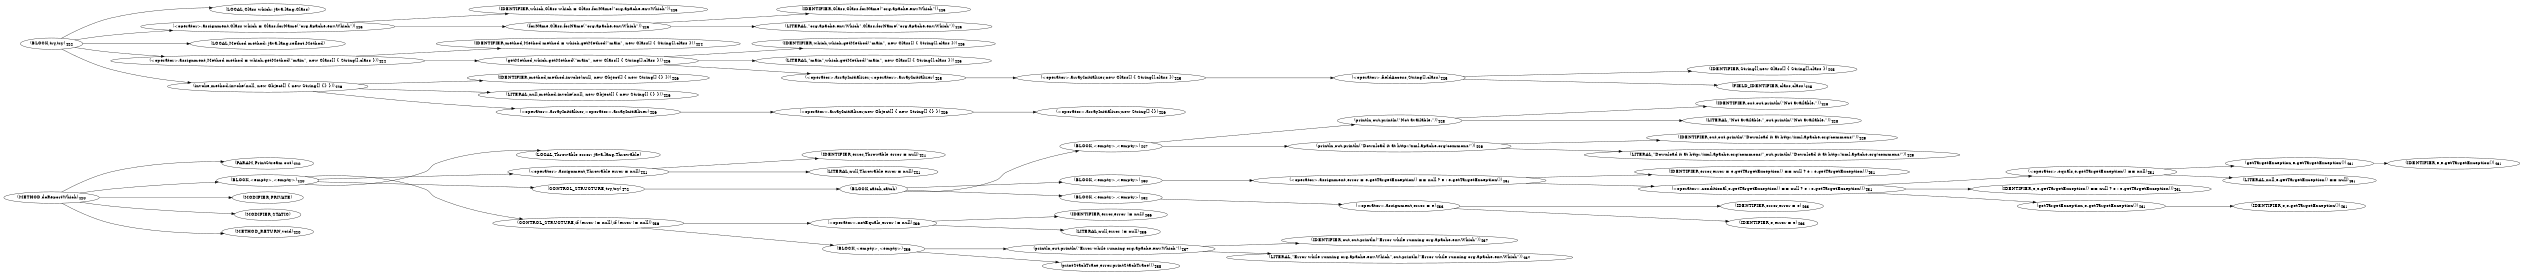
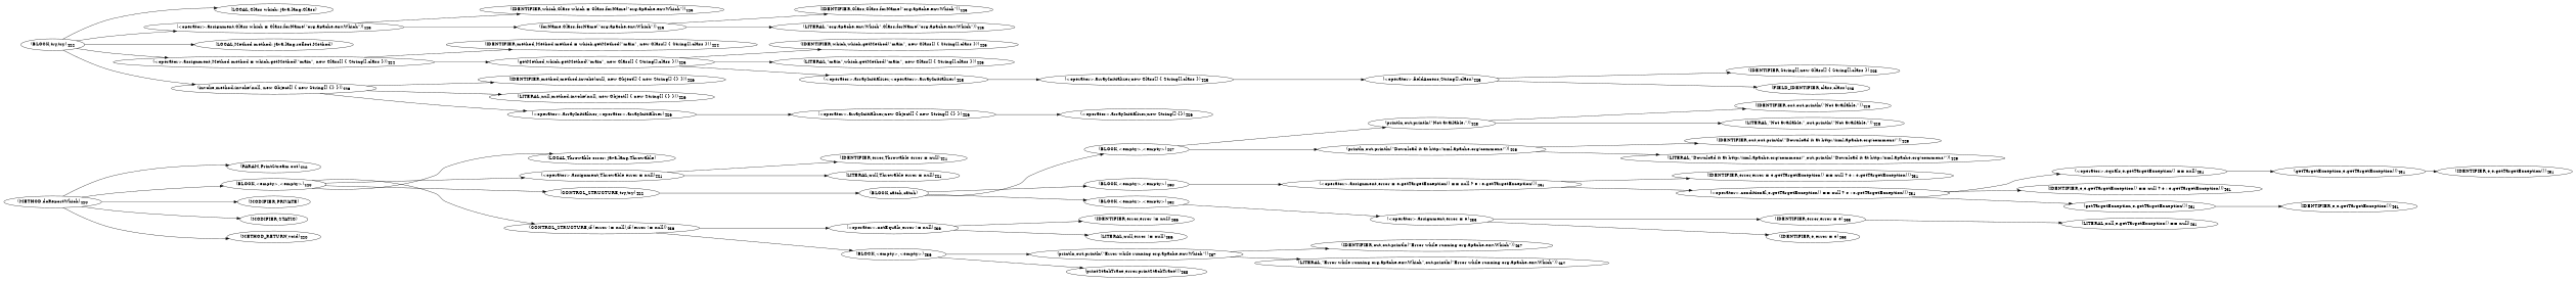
  digraph {
    rankdir=LR
    n1 [label=<(METHOD,doReportWhich)<SUB>420</SUB>>]
    n2 [label=<(PARAM,PrintStream out)<SUB>420</SUB>>]
    n3 [label=<(BLOCK,&lt;empty&gt;,&lt;empty&gt;)<SUB>420</SUB>>]
    n4 [label=<(MODIFIER,PRIVATE)>]
    n5 [label=<(MODIFIER,STATIC)>]
    n6 [label=<(METHOD_RETURN,void)<SUB>420</SUB>>]
    n7 [label=<(LOCAL,Throwable error: java.lang.Throwable)>]
    n8 [label=<(&lt;operator&gt;.assignment,Throwable error = null)<SUB>421</SUB>>]
-   n9 [label=<(CONTROL_STRUCTURE,try,try)<SUB>472</SUB>>]
+   n9 [label=<(CONTROL_STRUCTURE,try,try)<SUB>422</SUB>>]
    n10 [label=<(CONTROL_STRUCTURE,if (error != null),if (error != null))<SUB>436</SUB>>]
    n11 [label=<(IDENTIFIER,error,Throwable error = null)<SUB>421</SUB>>]
    n12 [label=<(LITERAL,null,Throwable error = null)<SUB>421</SUB>>]
    n13 [label=<(BLOCK,catch,catch)>]
    n14 [label=<(&lt;operator&gt;.notEquals,error != null)<SUB>436</SUB>>]
    n15 [label=<(BLOCK,&lt;empty&gt;,&lt;empty&gt;)<SUB>436</SUB>>]
    n16 [label=<(BLOCK,try,try)<SUB>422</SUB>>]
    n17 [label=<(LOCAL,Class which: java.lang.Class)>]
    n18 [label=<(&lt;operator&gt;.assignment,Class which = Class.forName(&quot;org.apache.env.Which&quot;))<SUB>423</SUB>>]
    n19 [label=<(LOCAL,Method method: java.lang.reflect.Method)>]
    n20 [label=<(&lt;operator&gt;.assignment,Method method = which.getMethod(&quot;main&quot;, new Class[] { String[].class }))<SUB>424</SUB>>]
    n21 [label=<(invoke,method.invoke(null, new Object[] { new String[] {} }))<SUB>426</SUB>>]
    n22 [label=<(BLOCK,&lt;empty&gt;,&lt;empty&gt;)<SUB>427</SUB>>]
    n23 [label=<(BLOCK,&lt;empty&gt;,&lt;empty&gt;)<SUB>430</SUB>>]
    n24 [label=<(BLOCK,&lt;empty&gt;,&lt;empty&gt;)<SUB>432</SUB>>]
    n25 [label=<(IDENTIFIER,which,Class which = Class.forName(&quot;org.apache.env.Which&quot;))<SUB>423</SUB>>]
    n26 [label=<(forName,Class.forName(&quot;org.apache.env.Which&quot;))<SUB>423</SUB>>]
    n27 [label=<(IDENTIFIER,method,Method method = which.getMethod(&quot;main&quot;, new Class[] { String[].class }))<SUB>424</SUB>>]
    n28 [label=<(getMethod,which.getMethod(&quot;main&quot;, new Class[] { String[].class }))<SUB>425</SUB>>]
    n29 [label=<(IDENTIFIER,method,method.invoke(null, new Object[] { new String[] {} }))<SUB>426</SUB>>]
    n30 [label=<(LITERAL,null,method.invoke(null, new Object[] { new String[] {} }))<SUB>426</SUB>>]
    n31 [label=<(&lt;operator&gt;.arrayInitializer,&lt;operator&gt;.arrayInitializer)<SUB>426</SUB>>]
    n32 [label=<(IDENTIFIER,Class,Class.forName(&quot;org.apache.env.Which&quot;))<SUB>423</SUB>>]
    n33 [label=<(LITERAL,&quot;org.apache.env.Which&quot;,Class.forName(&quot;org.apache.env.Which&quot;))<SUB>423</SUB>>]
    n34 [label=<(IDENTIFIER,which,which.getMethod(&quot;main&quot;, new Class[] { String[].class }))<SUB>425</SUB>>]
    n35 [label=<(LITERAL,&quot;main&quot;,which.getMethod(&quot;main&quot;, new Class[] { String[].class }))<SUB>425</SUB>>]
    n36 [label=<(&lt;operator&gt;.arrayInitializer,&lt;operator&gt;.arrayInitializer)<SUB>425</SUB>>]
    n37 [label=<(&lt;operator&gt;.arrayInitializer,new Class[] { String[].class })<SUB>425</SUB>>]
    n38 [label=<(&lt;operator&gt;.fieldAccess,String[].class)<SUB>425</SUB>>]
    n39 [label=<(IDENTIFIER,String[],new Class[] { String[].class })<SUB>425</SUB>>]
    n40 [label=<(FIELD_IDENTIFIER,class,class)<SUB>425</SUB>>]
    n41 [label=<(&lt;operator&gt;.arrayInitializer,new Object[] { new String[] {} })<SUB>426</SUB>>]
    n42 [label=<(&lt;operator&gt;.arrayInitializer,new String[] {})<SUB>426</SUB>>]
    n43 [label=<(println,out.println(&quot;Not available.&quot;))<SUB>428</SUB>>]
    n44 [label=<(println,out.println(&quot;Download it at http://xml.apache.org/commons/&quot;))<SUB>429</SUB>>]
    n45 [label=<(&lt;operator&gt;.assignment,error = e.getTargetException() == null ? e : e.getTargetException())<SUB>431</SUB>>]
    n46 [label=<(&lt;operator&gt;.assignment,error = e)<SUB>433</SUB>>]
    n47 [label=<(IDENTIFIER,out,out.println(&quot;Not available.&quot;))<SUB>428</SUB>>]
    n48 [label=<(LITERAL,&quot;Not available.&quot;,out.println(&quot;Not available.&quot;))<SUB>428</SUB>>]
    n49 [label=<(IDENTIFIER,out,out.println(&quot;Download it at http://xml.apache.org/commons/&quot;))<SUB>429</SUB>>]
    n50 [label=<(LITERAL,&quot;Download it at http://xml.apache.org/commons/&quot;,out.println(&quot;Download it at http://xml.apache.org/commons/&quot;))<SUB>429</SUB>>]
    n51 [label=<(IDENTIFIER,error,error = e.getTargetException() == null ? e : e.getTargetException())<SUB>431</SUB>>]
    n52 [label=<(&lt;operator&gt;.conditional,e.getTargetException() == null ? e : e.getTargetException())<SUB>431</SUB>>]
    n53 [label=<(&lt;operator&gt;.equals,e.getTargetException() == null)<SUB>431</SUB>>]
    n54 [label=<(IDENTIFIER,e,e.getTargetException() == null ? e : e.getTargetException())<SUB>431</SUB>>]
    n55 [label=<(getTargetException,e.getTargetException())<SUB>431</SUB>>]
    n56 [label=<(getTargetException,e.getTargetException())<SUB>431</SUB>>]
    n57 [label=<(LITERAL,null,e.getTargetException() == null)<SUB>431</SUB>>]
    n58 [label=<(IDENTIFIER,e,e.getTargetException())<SUB>431</SUB>>]
    n59 [label=<(IDENTIFIER,e,e.getTargetException())<SUB>431</SUB>>]
    n60 [label=<(IDENTIFIER,error,error = e)<SUB>433</SUB>>]
    n61 [label=<(IDENTIFIER,e,error = e)<SUB>433</SUB>>]
    n62 [label=<(IDENTIFIER,error,error != null)<SUB>436</SUB>>]
    n63 [label=<(LITERAL,null,error != null)<SUB>436</SUB>>]
    n64 [label=<(println,out.println(&quot;Error while running org.apache.env.Which&quot;))<SUB>437</SUB>>]
    n65 [label=<(printStackTrace,error.printStackTrace())<SUB>438</SUB>>]
    n66 [label=<(IDENTIFIER,out,out.println(&quot;Error while running org.apache.env.Which&quot;))<SUB>437</SUB>>]
    n67 [label=<(LITERAL,&quot;Error while running org.apache.env.Which&quot;,out.println(&quot;Error while running org.apache.env.Which&quot;))<SUB>437</SUB>>]
    n1 -> n2
    n1 -> n3
    n1 -> n4
    n1 -> n5
    n1 -> n6
    n3 -> n7
    n3 -> n8
    n3 -> n9
    n3 -> n10
    n8 -> n11
    n8 -> n12
    n9 -> n13
    n10 -> n14
    n10 -> n15
    n13 -> n22
    n13 -> n23
    n13 -> n24
    n14 -> n62
    n14 -> n63
    n15 -> n64
    n15 -> n65
    n16 -> n17
    n16 -> n18
    n16 -> n19
    n16 -> n20
    n16 -> n21
    n18 -> n25
    n18 -> n26
    n20 -> n27
    n20 -> n28
    n21 -> n29
    n21 -> n30
    n21 -> n31
    n22 -> n43
    n22 -> n44
    n23 -> n45
    n24 -> n46
    n26 -> n32
    n26 -> n33
    n28 -> n34
    n28 -> n35
    n28 -> n36
    n31 -> n41
    n36 -> n37
    n37 -> n38
    n38 -> n39
    n38 -> n40
    n41 -> n42
    n43 -> n47
    n43 -> n48
    n44 -> n49
    n44 -> n50
    n45 -> n51
    n45 -> n52
    n46 -> n60
    n46 -> n61
    n52 -> n53
    n52 -> n54
    n52 -> n55
    n53 -> n56
-   n53 -> n57
+   n60 -> n57
    n55 -> n58
    n56 -> n59
    n64 -> n66
    n64 -> n67
  }
